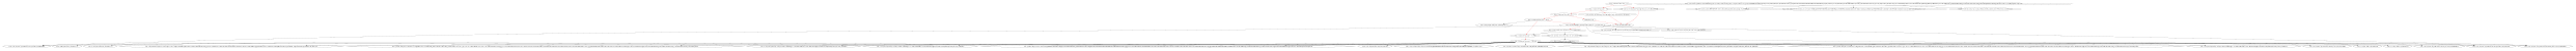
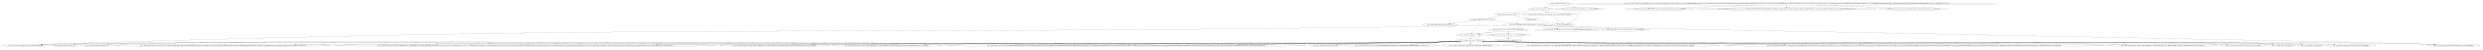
  strict digraph {
    fontname="Roboto Mono"
    node [fontname="Roboto Mono"]
    edge [fontname="Roboto Mono"]
    "http://cdn.sstatic.net/Js/stub.en.js?v=f79ea677275d"
    "http://stackoverflow.com/---17:7855"
    "http://cdn.sstatic.net/Js/full-anon.en.js?v=c5525e7a9906"
    "http://stackoverflow.com/---7856:end"
    "http://stackoverflow.com/gps/event"
    "http://cdn.sstatic.net/stackoverflow/all.css?v=21e2177a80d8"
    "http://i.stack.imgur.com/xKsQb.png"
    "http://i.stack.imgur.com/tKsDb.png"
    "http://cdn.sstatic.net/img/share-sprite-new.svg?v=7966d6d82b78"
    "http://cdn.sstatic.net/stackoverflow/img/sprites.svg?v=1bc6a0c03b68"
    "http://cdn.sstatic.net/Img/mini-hero-bg.png?v=7f269bbbdb22"
-   "http://cdn.sstatic.net/Img/sprite-herobox.png?v=d173774f3a9f"
    "http://edge.quantserve.com/quant.js"
    "http://b.scorecardresearch.com/beacon.js"
    "http://www.google-analytics.com/collect?v=1&_v=j33&a=1165883&t=pageview&_s=1&dl=http%3A%2F%2Fstackoverflow.com%2F&ul=en-us&de=UTF-8&dt=Stack%20Overflow&sd=24-bit&sr=1920x1200&vp=1830x1055&je=1&fl=17.0%20r0&_u=AACAAAQBI~&jid=&cid=1232355954.1434373122&tid=UA-5620270-1&z=183277713"
    "http://pixel.quantserve.com/pixel;r=1878758578;a=p-c1rF4kxgLUzNc;fpan=0;fpa=P0-1946119077-1434373122237;ns=0;ce=1;cm=;je=1;sr=1920x1200x24;enc=n;dst=1;et=1434373153862;tzo=240;ref=;url=http%3A%2F%2Fstackoverflow.com%2F;ogl=type.website%2Cimage.http%3A%2F%2Fcdn%252Esstatic%252Enet%2Fstackoverflow%2Fimg%2Fapple-touch-icon%402%252Epng%3Fv%3Dea71a5211a91%2Ctitle.Stack%20Overflow%2Cdescription.Q%26A%20for%20professional%20and%20enthusiast%20programmers%2Curl.http%3A%2F%2Fstackoverflow%252Ecom%2F"
    "http://b.scorecardresearch.com/b?c1=2&c2=17440561&ns__t=1434373153861&ns_c=UTF-8&c8=Stack%20Overflow&c7=http%3A%2F%2Fstackoverflow.com%2F&c9="
    "http://b.scorecardresearch.com/b2?c1=2&c2=17440561&ns__t=1425137796640&ns_c=UTF-8&c8=Stack%20Overflow&c7=http%3A%2F%2Fstackoverflow.com%2F&c9="
    "http://engine.adzerk.net/i.gif?e=eyJhdiI6NDM3LCJhdCI6MTcsImJ0IjowLCJjbSI6MjEzNzQ3LCJjaCI6MTE3OCwiY3IiOjcyNTg2OSwiZGkiOiI2MGUxZDI3MzNiODI0MGQxOGI1OGM0YWVhODljNjQzMyIsImRtIjoxLCJmYyI6NzU2MTgxLCJmbCI6NDY5MDk4LCJpcCI6IjEyOC4zMC43OS45IiwibnciOjIyLCJwYyI6MywicHIiOjU3OTMsInJ0IjoyLCJzdCI6ODI3NywidWsiOiJ1ZTEtNTkxMGY0OTQ5ZTg3NGRkMjgzMWU2ZjkxMWE0OGJiMjciLCJ6biI6NDUsInRzIjoxNDI1MTM3NzkwNTEzLCJiZiI6dHJ1ZSwicG4iOiJhZHplcmsxNTE4NTg2NDU3IiwiZnEiOjF9&s=Y-X32WvjBfDgicq6FPTyWq9TvgM"
    "http://clc.stackoverflow.com/j/p?d=hireme"
    "http://clc.stackoverflow.com/j/i?an=Y5pzpLi0WfGSBwMQMDEyMLMyMjAxsDMCeRxgIYYjHUwM3nqSNxL0F9gzgWUZuRiA8h0NWMVz--Z7cNq1tFr-BAA"
    "http://careers.stackoverflow.com/gethired/i/qKJITU4y8AV-q2Ub3BmKkcW-2yFdC"
    "http://www.google-analytics.com/collect?v=1&_v=j33&a=106373636&t=pageview&_s=1&dl=http%3A%2F%2Fstackoverflow.com%2F&ul=en-us&de=UTF-8&dt=Stack%20Overflow&sd=24-bit&sr=1920x1200&vp=1830x1055&je=1&fl=17.0%20r0&_u=AACAAAQBI~&jid=&cid=1232355954.1434373122&tid=UA-5620270-1&z=1084858161"
    "http://pixel.quantserve.com/pixel;r=182767106;a=p-c1rF4kxgLUzNc;fpan=0;fpa=P0-1946119077-1434373122237;ns=0;ce=1;cm=;je=1;sr=1920x1200x24;enc=n;dst=1;et=1434373180215;tzo=240;ref=;url=http%3A%2F%2Fstackoverflow.com%2F;ogl=type.website%2Cimage.http%3A%2F%2Fcdn%252Esstatic%252Enet%2Fstackoverflow%2Fimg%2Fapple-touch-icon%402%252Epng%3Fv%3Dea71a5211a91%2Ctitle.Stack%20Overflow%2Cdescription.Q%26A%20for%20professional%20and%20enthusiast%20programmers%2Curl.http%3A%2F%2Fstackoverflow%252Ecom%2F"
    "http://b.scorecardresearch.com/b?c1=2&c2=17440561&ns__t=1434373180214&ns_c=UTF-8&c8=Stack%20Overflow&c7=http%3A%2F%2Fstackoverflow.com%2F&c9="
    "http://ajax.googleapis.com/ajax/libs/jquery/1.7.1/jquery.min.js"
    "http://cdn.sstatic.net/img/favicons-sprite16.png?v=fddce2e0664fc366fd231694e681377"
    "http://cdn.sstatic.net/clc/styles/jobs.min.css?v=202e16fd8420"
    "http://view.atdmt.com/MRT/iview/478350399/direct;wi.220;hi.250/01?click=http://engine.adzerk.net/r?e=eyJhdiI6NDM3LCJhdCI6MTcsImJ0IjowLCJjbSI6MjEzNzQ3LCJjaCI6MTE3OCwiY3IiOjcyNTg2OSwiZGkiOiI2MGUxZDI3MzNiODI0MGQxOGI1OGM0YWVhODljNjQzMyIsImRtIjoxLCJmYyI6NzU2MTgxLCJmbCI6NDY5MDk4LCJpcCI6IjEyOC4zMC43OS45IiwibnciOjIyLCJwYyI6MywicHIiOjU3OTMsInJ0IjoyLCJzdCI6ODI3NywidWsiOiJ1ZTEtNTkxMGY0OTQ5ZTg3NGRkMjgzMWU2ZjkxMWE0OGJiMjciLCJ6biI6NDUsInRzIjoxNDI1MTM3NzkwNTEzLCJiZiI6dHJ1ZSwicG4iOiJhZHplcmsxNTE4NTg2NDU3IiwidXIiOm51bGx9&s=Jce3Ee-l-qvPpN6UAnYgMVd-nTE&url=%u"
    "http://cdn.atdmt.com/ds/NMMRTRUMTCRF/141212_StaticRebuild/websites_manage_ft_220x250.gif"
    "https://cdn.doubleverify.com/dvtp_src.js?ctx=2111880&cmp=RUMTCRF01833MRT&sid=478350399&plc=478350399&num=&adid=&advid=1611&adsrv=2&region=30&btreg=478350399&btadsrv=atdmt&crt=344797862&crtname=&chnl=&unit=&pid=&uid=&dvtagver=6.1.src"
    "https://c.betrad.com/surly.js?;ad_w=300;ad_h=250;coid=343;nid=11908;check_container=true"
    "http://stackoverflow.com/---0:7"
    "http://stackoverflow.com/---8:8"
    "//cdn.sstatic.net/stackoverflow/img/favicon.ico?v=00a326f96f68"
    "http://stackoverflow.com/---9:9"
    "//cdn.sstatic.net/stackoverflow/img/apple-touch-icon.png?v=41f6e13ade69"
    n38 [label="http://professional.com/"]
    "http://stackoverflow.com/---10:16"
    n40 [label="/opensearch.cdn"]
    "http://www.google-analytics.com/analytics.js"
    "http://cdn.sstatic.net/Js/stub.en.js?v=f79ea677275d" -> "http://stackoverflow.com/---17:7855"
    "http://cdn.sstatic.net/Js/stub.en.js?v=f79ea677275d" -> "http://cdn.sstatic.net/Js/full-anon.en.js?v=c5525e7a9906"
    "http://stackoverflow.com/---17:7855" -> "http://stackoverflow.com/---7856:end" [color=red]
    "http://cdn.sstatic.net/Js/full-anon.en.js?v=c5525e7a9906" -> "http://stackoverflow.com/gps/event"
    "http://stackoverflow.com/---7856:end" -> "http://cdn.sstatic.net/stackoverflow/all.css?v=21e2177a80d8"
    "http://stackoverflow.com/---7856:end" -> "http://i.stack.imgur.com/xKsQb.png"
    "http://stackoverflow.com/---7856:end" -> "http://i.stack.imgur.com/tKsDb.png"
    "http://stackoverflow.com/---7856:end" -> "http://cdn.sstatic.net/img/share-sprite-new.svg?v=7966d6d82b78"
    "http://stackoverflow.com/---7856:end" -> "http://cdn.sstatic.net/stackoverflow/img/sprites.svg?v=1bc6a0c03b68"
    "http://stackoverflow.com/---7856:end" -> "http://cdn.sstatic.net/Img/mini-hero-bg.png?v=7f269bbbdb22"
-   "http://stackoverflow.com/---7856:end" -> "http://cdn.sstatic.net/Img/sprite-herobox.png?v=d173774f3a9f"
    "http://stackoverflow.com/---7856:end" -> "http://edge.quantserve.com/quant.js"
    "http://stackoverflow.com/---7856:end" -> "http://b.scorecardresearch.com/beacon.js"
    "http://stackoverflow.com/---7856:end" -> "http://www.google-analytics.com/collect?v=1&_v=j33&a=1165883&t=pageview&_s=1&dl=http%3A%2F%2Fstackoverflow.com%2F&ul=en-us&de=UTF-8&dt=Stack%20Overflow&sd=24-bit&sr=1920x1200&vp=1830x1055&je=1&fl=17.0%20r0&_u=AACAAAQBI~&jid=&cid=1232355954.1434373122&tid=UA-5620270-1&z=183277713"
    "http://stackoverflow.com/---7856:end" -> "http://pixel.quantserve.com/pixel;r=1878758578;a=p-c1rF4kxgLUzNc;fpan=0;fpa=P0-1946119077-1434373122237;ns=0;ce=1;cm=;je=1;sr=1920x1200x24;enc=n;dst=1;et=1434373153862;tzo=240;ref=;url=http%3A%2F%2Fstackoverflow.com%2F;ogl=type.website%2Cimage.http%3A%2F%2Fcdn%252Esstatic%252Enet%2Fstackoverflow%2Fimg%2Fapple-touch-icon%402%252Epng%3Fv%3Dea71a5211a91%2Ctitle.Stack%20Overflow%2Cdescription.Q%26A%20for%20professional%20and%20enthusiast%20programmers%2Curl.http%3A%2F%2Fstackoverflow%252Ecom%2F"
    "http://stackoverflow.com/---7856:end" -> "http://b.scorecardresearch.com/b?c1=2&c2=17440561&ns__t=1434373153861&ns_c=UTF-8&c8=Stack%20Overflow&c7=http%3A%2F%2Fstackoverflow.com%2F&c9="
    "http://stackoverflow.com/---7856:end" -> "http://b.scorecardresearch.com/b2?c1=2&c2=17440561&ns__t=1425137796640&ns_c=UTF-8&c8=Stack%20Overflow&c7=http%3A%2F%2Fstackoverflow.com%2F&c9="
    "http://stackoverflow.com/---7856:end" -> "http://engine.adzerk.net/i.gif?e=eyJhdiI6NDM3LCJhdCI6MTcsImJ0IjowLCJjbSI6MjEzNzQ3LCJjaCI6MTE3OCwiY3IiOjcyNTg2OSwiZGkiOiI2MGUxZDI3MzNiODI0MGQxOGI1OGM0YWVhODljNjQzMyIsImRtIjoxLCJmYyI6NzU2MTgxLCJmbCI6NDY5MDk4LCJpcCI6IjEyOC4zMC43OS45IiwibnciOjIyLCJwYyI6MywicHIiOjU3OTMsInJ0IjoyLCJzdCI6ODI3NywidWsiOiJ1ZTEtNTkxMGY0OTQ5ZTg3NGRkMjgzMWU2ZjkxMWE0OGJiMjciLCJ6biI6NDUsInRzIjoxNDI1MTM3NzkwNTEzLCJiZiI6dHJ1ZSwicG4iOiJhZHplcmsxNTE4NTg2NDU3IiwiZnEiOjF9&s=Y-X32WvjBfDgicq6FPTyWq9TvgM"
    "http://stackoverflow.com/---7856:end" -> "http://clc.stackoverflow.com/j/p?d=hireme"
    "http://stackoverflow.com/---7856:end" -> "http://clc.stackoverflow.com/j/i?an=Y5pzpLi0WfGSBwMQMDEyMLMyMjAxsDMCeRxgIYYjHUwM3nqSNxL0F9gzgWUZuRiA8h0NWMVz--Z7cNq1tFr-BAA"
    "http://stackoverflow.com/---7856:end" -> "http://careers.stackoverflow.com/gethired/i/qKJITU4y8AV-q2Ub3BmKkcW-2yFdC"
    "http://stackoverflow.com/---7856:end" -> "http://www.google-analytics.com/collect?v=1&_v=j33&a=106373636&t=pageview&_s=1&dl=http%3A%2F%2Fstackoverflow.com%2F&ul=en-us&de=UTF-8&dt=Stack%20Overflow&sd=24-bit&sr=1920x1200&vp=1830x1055&je=1&fl=17.0%20r0&_u=AACAAAQBI~&jid=&cid=1232355954.1434373122&tid=UA-5620270-1&z=1084858161"
    "http://stackoverflow.com/---7856:end" -> "http://pixel.quantserve.com/pixel;r=182767106;a=p-c1rF4kxgLUzNc;fpan=0;fpa=P0-1946119077-1434373122237;ns=0;ce=1;cm=;je=1;sr=1920x1200x24;enc=n;dst=1;et=1434373180215;tzo=240;ref=;url=http%3A%2F%2Fstackoverflow.com%2F;ogl=type.website%2Cimage.http%3A%2F%2Fcdn%252Esstatic%252Enet%2Fstackoverflow%2Fimg%2Fapple-touch-icon%402%252Epng%3Fv%3Dea71a5211a91%2Ctitle.Stack%20Overflow%2Cdescription.Q%26A%20for%20professional%20and%20enthusiast%20programmers%2Curl.http%3A%2F%2Fstackoverflow%252Ecom%2F"
    "http://stackoverflow.com/---7856:end" -> "http://b.scorecardresearch.com/b?c1=2&c2=17440561&ns__t=1434373180214&ns_c=UTF-8&c8=Stack%20Overflow&c7=http%3A%2F%2Fstackoverflow.com%2F&c9="
    "http://ajax.googleapis.com/ajax/libs/jquery/1.7.1/jquery.min.js" -> "http://cdn.sstatic.net/Js/stub.en.js?v=f79ea677275d" [color=red]
    "http://ajax.googleapis.com/ajax/libs/jquery/1.7.1/jquery.min.js" -> "http://cdn.sstatic.net/stackoverflow/img/sprites.svg?v=1bc6a0c03b68"
    "http://ajax.googleapis.com/ajax/libs/jquery/1.7.1/jquery.min.js" -> "http://cdn.sstatic.net/Img/mini-hero-bg.png?v=7f269bbbdb22"
-   "http://ajax.googleapis.com/ajax/libs/jquery/1.7.1/jquery.min.js" -> "http://cdn.sstatic.net/Img/sprite-herobox.png?v=d173774f3a9f"
    "http://ajax.googleapis.com/ajax/libs/jquery/1.7.1/jquery.min.js" -> "http://cdn.sstatic.net/img/favicons-sprite16.png?v=fddce2e0664fc366fd231694e681377"
    "http://ajax.googleapis.com/ajax/libs/jquery/1.7.1/jquery.min.js" -> "http://cdn.sstatic.net/clc/styles/jobs.min.css?v=202e16fd8420"
    "http://view.atdmt.com/MRT/iview/478350399/direct;wi.220;hi.250/01?click=http://engine.adzerk.net/r?e=eyJhdiI6NDM3LCJhdCI6MTcsImJ0IjowLCJjbSI6MjEzNzQ3LCJjaCI6MTE3OCwiY3IiOjcyNTg2OSwiZGkiOiI2MGUxZDI3MzNiODI0MGQxOGI1OGM0YWVhODljNjQzMyIsImRtIjoxLCJmYyI6NzU2MTgxLCJmbCI6NDY5MDk4LCJpcCI6IjEyOC4zMC43OS45IiwibnciOjIyLCJwYyI6MywicHIiOjU3OTMsInJ0IjoyLCJzdCI6ODI3NywidWsiOiJ1ZTEtNTkxMGY0OTQ5ZTg3NGRkMjgzMWU2ZjkxMWE0OGJiMjciLCJ6biI6NDUsInRzIjoxNDI1MTM3NzkwNTEzLCJiZiI6dHJ1ZSwicG4iOiJhZHplcmsxNTE4NTg2NDU3IiwidXIiOm51bGx9&s=Jce3Ee-l-qvPpN6UAnYgMVd-nTE&url=%u" -> "http://cdn.atdmt.com/ds/NMMRTRUMTCRF/141212_StaticRebuild/websites_manage_ft_220x250.gif"
    "http://view.atdmt.com/MRT/iview/478350399/direct;wi.220;hi.250/01?click=http://engine.adzerk.net/r?e=eyJhdiI6NDM3LCJhdCI6MTcsImJ0IjowLCJjbSI6MjEzNzQ3LCJjaCI6MTE3OCwiY3IiOjcyNTg2OSwiZGkiOiI2MGUxZDI3MzNiODI0MGQxOGI1OGM0YWVhODljNjQzMyIsImRtIjoxLCJmYyI6NzU2MTgxLCJmbCI6NDY5MDk4LCJpcCI6IjEyOC4zMC43OS45IiwibnciOjIyLCJwYyI6MywicHIiOjU3OTMsInJ0IjoyLCJzdCI6ODI3NywidWsiOiJ1ZTEtNTkxMGY0OTQ5ZTg3NGRkMjgzMWU2ZjkxMWE0OGJiMjciLCJ6biI6NDUsInRzIjoxNDI1MTM3NzkwNTEzLCJiZiI6dHJ1ZSwicG4iOiJhZHplcmsxNTE4NTg2NDU3IiwidXIiOm51bGx9&s=Jce3Ee-l-qvPpN6UAnYgMVd-nTE&url=%u" -> "https://cdn.doubleverify.com/dvtp_src.js?ctx=2111880&cmp=RUMTCRF01833MRT&sid=478350399&plc=478350399&num=&adid=&advid=1611&adsrv=2&region=30&btreg=478350399&btadsrv=atdmt&crt=344797862&crtname=&chnl=&unit=&pid=&uid=&dvtagver=6.1.src"
    "http://view.atdmt.com/MRT/iview/478350399/direct;wi.220;hi.250/01?click=http://engine.adzerk.net/r?e=eyJhdiI6NDM3LCJhdCI6MTcsImJ0IjowLCJjbSI6MjEzNzQ3LCJjaCI6MTE3OCwiY3IiOjcyNTg2OSwiZGkiOiI2MGUxZDI3MzNiODI0MGQxOGI1OGM0YWVhODljNjQzMyIsImRtIjoxLCJmYyI6NzU2MTgxLCJmbCI6NDY5MDk4LCJpcCI6IjEyOC4zMC43OS45IiwibnciOjIyLCJwYyI6MywicHIiOjU3OTMsInJ0IjoyLCJzdCI6ODI3NywidWsiOiJ1ZTEtNTkxMGY0OTQ5ZTg3NGRkMjgzMWU2ZjkxMWE0OGJiMjciLCJ6biI6NDUsInRzIjoxNDI1MTM3NzkwNTEzLCJiZiI6dHJ1ZSwicG4iOiJhZHplcmsxNTE4NTg2NDU3IiwidXIiOm51bGx9&s=Jce3Ee-l-qvPpN6UAnYgMVd-nTE&url=%u" -> "https://c.betrad.com/surly.js?;ad_w=300;ad_h=250;coid=343;nid=11908;check_container=true"
    "http://stackoverflow.com/---0:7" -> "http://stackoverflow.com/---8:8" [color=red]
    "http://stackoverflow.com/---0:7" -> "//cdn.sstatic.net/stackoverflow/img/favicon.ico?v=00a326f96f68" [color=red]
    "http://stackoverflow.com/---8:8" -> "http://stackoverflow.com/---9:9" [color=red]
    "http://stackoverflow.com/---8:8" -> "//cdn.sstatic.net/stackoverflow/img/apple-touch-icon.png?v=41f6e13ade69" [color=red]
    "//cdn.sstatic.net/stackoverflow/img/favicon.ico?v=00a326f96f68" -> n38 [color=red]
    "http://stackoverflow.com/---9:9" -> "http://stackoverflow.com/---10:16" [color=red]
    "http://stackoverflow.com/---9:9" -> n40 [color=red]
    "//cdn.sstatic.net/stackoverflow/img/apple-touch-icon.png?v=41f6e13ade69" -> n38 [color=red]
    "http://stackoverflow.com/---10:16" -> "http://stackoverflow.com/---17:7855" [color=red]
    "http://stackoverflow.com/---10:16" -> "http://ajax.googleapis.com/ajax/libs/jquery/1.7.1/jquery.min.js" [color=red]
    "http://stackoverflow.com/---10:16" -> "http://www.google-analytics.com/analytics.js"
    n40 -> n38 [color=red]
  }
